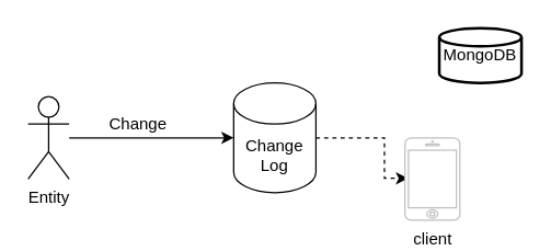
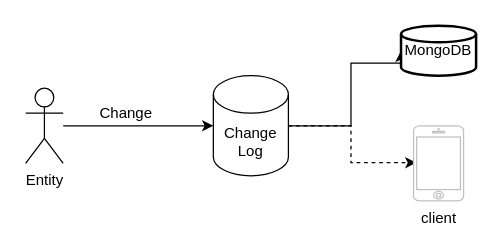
  <mxCell id="0" />
  <mxCell id="1" parent="0" />
  <mxCell id="2" style="edgeStyle=orthogonalEdgeStyle;rounded=0;orthogonalLoop=1;jettySize=auto;html=1;" edge="1" parent="1" source="3" target="6"><mxGeometry relative="1" as="geometry" /></mxCell>
  <mxCell id="3" value="Entity" style="shape=umlActor;verticalLabelPosition=bottom;verticalAlign=top;html=1;outlineConnect=0;" vertex="1" parent="1"><mxGeometry x="20" y="70" width="30" height="60" as="geometry" /></mxCell>
+ <mxCell id="4" style="edgeStyle=orthogonalEdgeStyle;rounded=0;orthogonalLoop=1;jettySize=auto;html=1;entryX=0;entryY=0.5;entryDx=0;entryDy=0;entryPerimeter=0;" edge="1" parent="1" source="6" target="7"><mxGeometry relative="1" as="geometry"><Array as="points"><mxPoint x="280" y="100" /><mxPoint x="280" y="50" /></Array></mxGeometry></mxCell>
  <mxCell id="5" style="edgeStyle=orthogonalEdgeStyle;rounded=0;orthogonalLoop=1;jettySize=auto;html=1;entryX=0.058;entryY=0.492;entryDx=0;entryDy=0;entryPerimeter=0;dashed=1;" edge="1" parent="1" source="6" target="8"><mxGeometry relative="1" as="geometry"><Array as="points"><mxPoint x="280" y="100" /><mxPoint x="280" y="130" /></Array></mxGeometry></mxCell>
  <mxCell id="6" value="Change Log" style="shape=cylinder3;whiteSpace=wrap;html=1;boundedLbl=1;backgroundOutline=1;size=15;" vertex="1" parent="1"><mxGeometry x="170" y="60" width="60" height="80" as="geometry" /></mxCell>
  <mxCell id="7" value="MongoDB" style="strokeWidth=2;html=1;shape=mxgraph.flowchart.database;whiteSpace=wrap;" vertex="1" parent="1"><mxGeometry x="320" y="20" width="60" height="40" as="geometry" /></mxCell>
- <mxCell id="8" value="client" style="html=1;verticalLabelPosition=bottom;labelBackgroundColor=#ffffff;verticalAlign=top;shadow=0;dashed=0;strokeWidth=1;shape=mxgraph.ios7.misc.iphone;strokeColor=#c0c0c0;" vertex="1" parent="1"><mxGeometry x="295" y="100" width="40" height="60" as="geometry" /></mxCell>
+ <mxCell id="8" value="client" style="html=1;verticalLabelPosition=bottom;labelBackgroundColor=#ffffff;verticalAlign=top;shadow=0;dashed=0;strokeWidth=1;shape=mxgraph.ios7.misc.iphone;strokeColor=#c0c0c0;" vertex="1" parent="1"><mxGeometry x="330" y="100" width="40" height="60" as="geometry" /></mxCell>
  <mxCell id="9" value="Change" style="text;html=1;resizable=0;autosize=1;align=center;verticalAlign=middle;points=[];fillColor=none;strokeColor=none;rounded=0;" vertex="1" parent="1"><mxGeometry x="70" y="80" width="60" height="20" as="geometry" /></mxCell>
